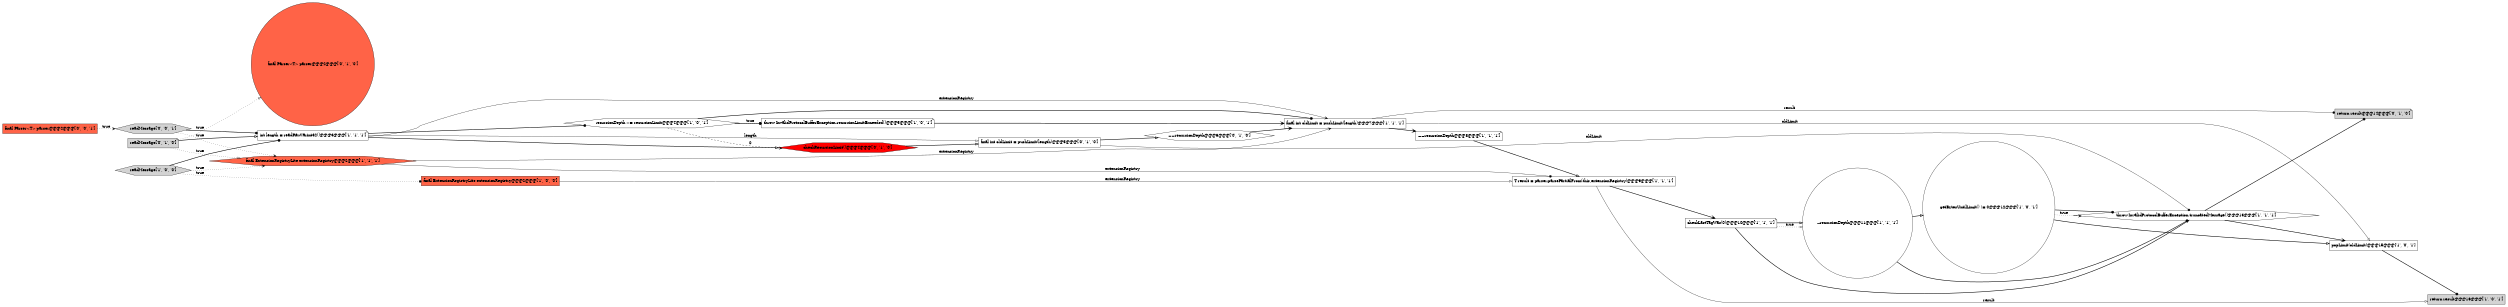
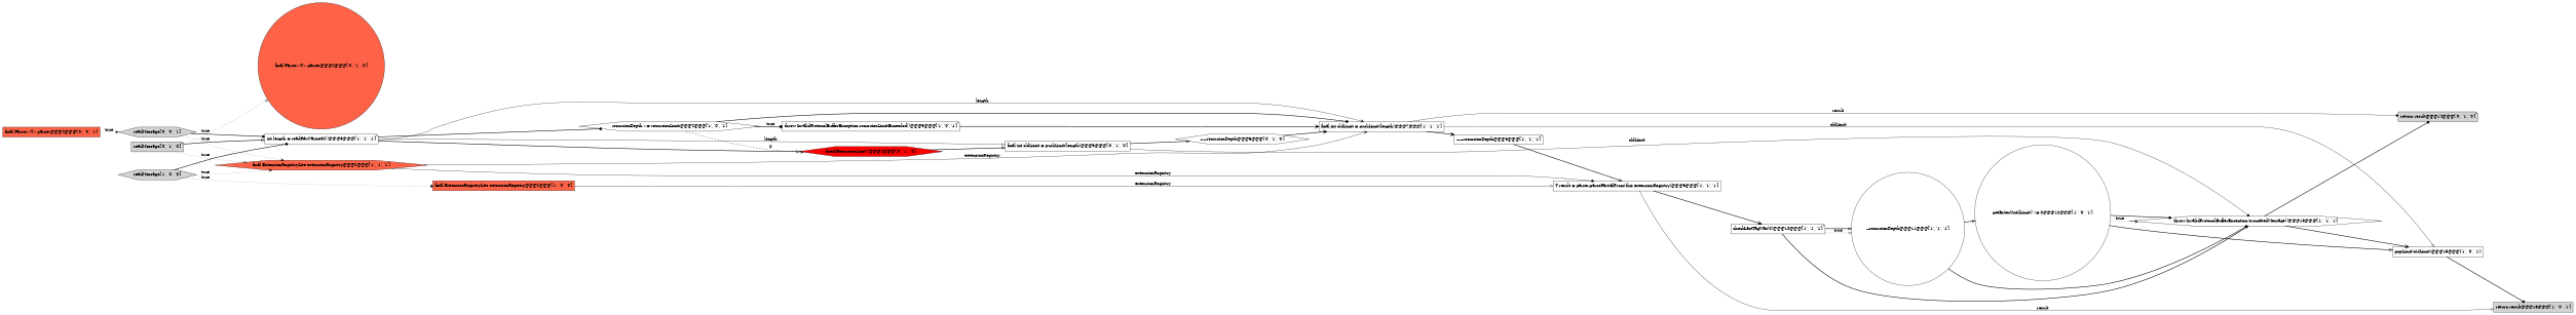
  digraph {
    rankdir=LR
    node [fillcolor=white shape=box style=filled]
    edge [arrowhead=onormal style=bold]
    n1 [label="final int oldLimit = pushLimit(length)@@@7@@@['1', '1', '1']"]
    n2 [label="++recursionDepth@@@8@@@['1', '1', '1']" shape=note]
    n3 [label="popLimit(oldLimit)@@@15@@@['1', '0', '1']"]
    n4 [fillcolor=lightgray label="return result@@@14@@@['0', '1', '0']" shape=note]
    n5 [label="T result = parser.parsePartialFrom(this,extensionRegistry)@@@9@@@['1', '1', '1']"]
    n6 [fillcolor=lightgray label="return result@@@16@@@['1', '0', '1']"]
    n7 [fillcolor=tomato label="final ExtensionRegistryLite extensionRegistry@@@2@@@['1', '1', '1']" shape=hexagon]
    n8 [label="checkLastTagWas(0)@@@10@@@['1', '1', '1']" shape=note]
    n9 [label="final int oldLimit = pushLimit(length)@@@5@@@['0', '1', '0']"]
    n10 [label="throw InvalidProtocolBufferException.truncatedMessage()@@@13@@@['1', '1', '1']" shape=hexagon]
    n11 [label="++recursionDepth@@@6@@@['0', '1', '0']" shape=hexagon]
    n12 [fillcolor=lightgray label="readMessage['0', '1', '0']" shape=note]
    n13 [label="int length = readRawVarint32()@@@3@@@['1', '1', '1']" shape=note]
    n14 [fillcolor=tomato label="final Parser<T> parser@@@2@@@['0', '1', '0']" shape=circle]
    n15 [label="recursionDepth >= recursionLimit@@@4@@@['1', '0', '1']" shape=hexagon]
    n16 [fillcolor=red label="checkRecursionLimit()@@@4@@@['0', '1', '0']" shape=hexagon]
    n17 [label="getBytesUntilLimit() != 0@@@12@@@['1', '0', '1']" shape=circle]
    n18 [label="throw InvalidProtocolBufferException.recursionLimitExceeded()@@@5@@@['1', '0', '1']" shape=note]
    n19 [label="--recursionDepth@@@11@@@['1', '1', '1']" shape=circle]
    n20 [fillcolor=tomato label="final Parser<T> parser@@@2@@@['0', '0', '1']"]
    n21 [fillcolor=lightgray label="readMessage['0', '0', '1']" shape=hexagon]
    n22 [fillcolor=tomato label="final ExtensionRegistryLite extensionRegistry@@@2@@@['1', '0', '0']"]
    n23 [fillcolor=lightgray label="readMessage['1', '0', '0']" shape=hexagon]
    n1 -> n2 [arrowhead=vee]
    n1 -> n3 [label=oldLimit style=solid]
    n1 -> n4 [arrowhead=dot label=result style=solid]
    n2 -> n5
    n3 -> n6 [arrowhead=dot]
    n5 -> n6 [label=result style=solid]
    n5 -> n8 [arrowhead=vee]
    n7 -> n1 [arrowhead=vee label=extensionRegistry style=solid]
    n7 -> n5 [arrowhead=dot label=extensionRegistry style=solid]
    n8 -> n10
    n8 -> n19 [label=true style=dotted]
    n8 -> n19
    n9 -> n10 [arrowhead=dot label=oldLimit style=solid]
    n9 -> n11
    n10 -> n3 [arrowhead=vee]
    n10 -> n4 [arrowhead=dot]
    n11 -> n1 [arrowhead=vee]
    n12 -> n7 [label=true style=dotted]
    n12 -> n13
    n12 -> n14 [label=true style=dotted]
-   n13 -> n1 [arrowhead=vee label=extensionRegistry style=solid]
+   n13 -> n1 [arrowhead=vee label=length style=solid]
    n13 -> n9 [label=length style=solid]
    n13 -> n15 [arrowhead=dot]
    n13 -> n16
    n15 -> n1 [arrowhead=dot]
    n15 -> n16 [arrowhead=vee label=0 style=dashed]
    n15 -> n18 [arrowhead=dot label=true style=dotted]
    n15 -> n18 [arrowhead=dot]
    n16 -> n9
    n17 -> n3
    n17 -> n10 [arrowhead=vee label=true style=dotted]
    n17 -> n10 [arrowhead=dot]
    n18 -> n1 [arrowhead=vee]
    n19 -> n10 [arrowhead=dot]
    n19 -> n17
    n20 -> n21 [arrowhead=vee label=true style=dotted]
    n21 -> n7 [arrowhead=vee label=true style=dotted]
    n21 -> n13 [arrowhead=dot]
    n22 -> n5 [label=extensionRegistry style=solid]
    n23 -> n7 [arrowhead=vee label=true style=dotted]
    n23 -> n13 [arrowhead=dot]
    n23 -> n22 [arrowhead=dot label=true style=dotted]
  }
